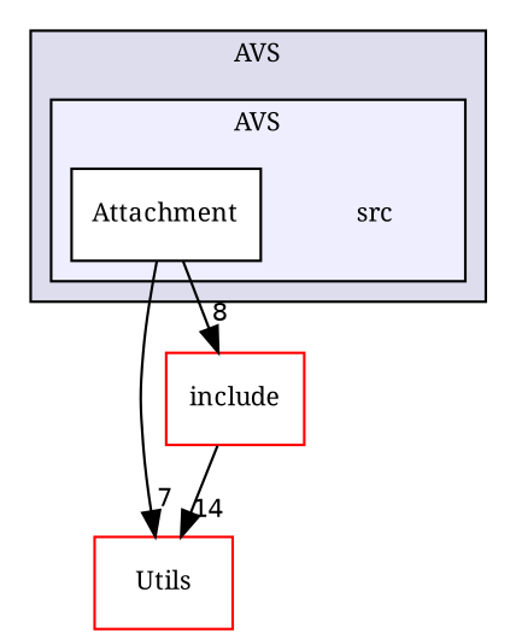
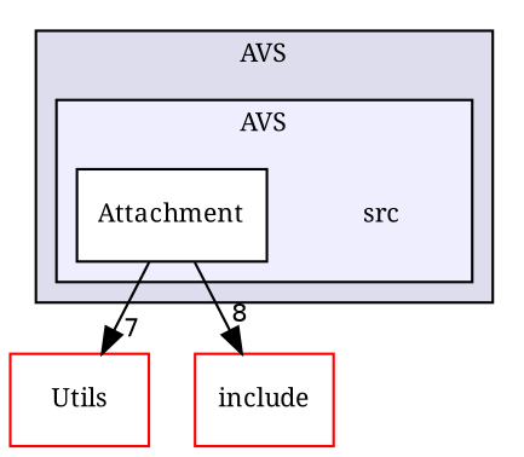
  digraph {
    compound=true
    fontname="Noto Serif"
    node [fontname="Noto Serif" fontsize=10 shape=box color=red fillcolor=white style=filled]
    edge [fontname="Noto Serif" labeldistance=1.5 labelfontname=Helvetica labelfontsize=10]
    n1 [label=src shape=plaintext color="" fillcolor="" style=""]
    n2 [color=black label=Attachment]
    n3 [label=Utils]
    n4 [label=include]
    subgraph cluster_1 {
      bgcolor="#ddddee"
      fontsize=10
      label=AVS
      pencolor=black
      subgraph cluster_2 {
        bgcolor="#eeeeff"
        fontsize=10
        label=AVS
        pencolor=black
        n1
        n2
      }
    }
    n2 -> n3 [headlabel=7]
    n2 -> n4 [headlabel=8]
-   n4 -> n3 [headlabel=14]
  }
